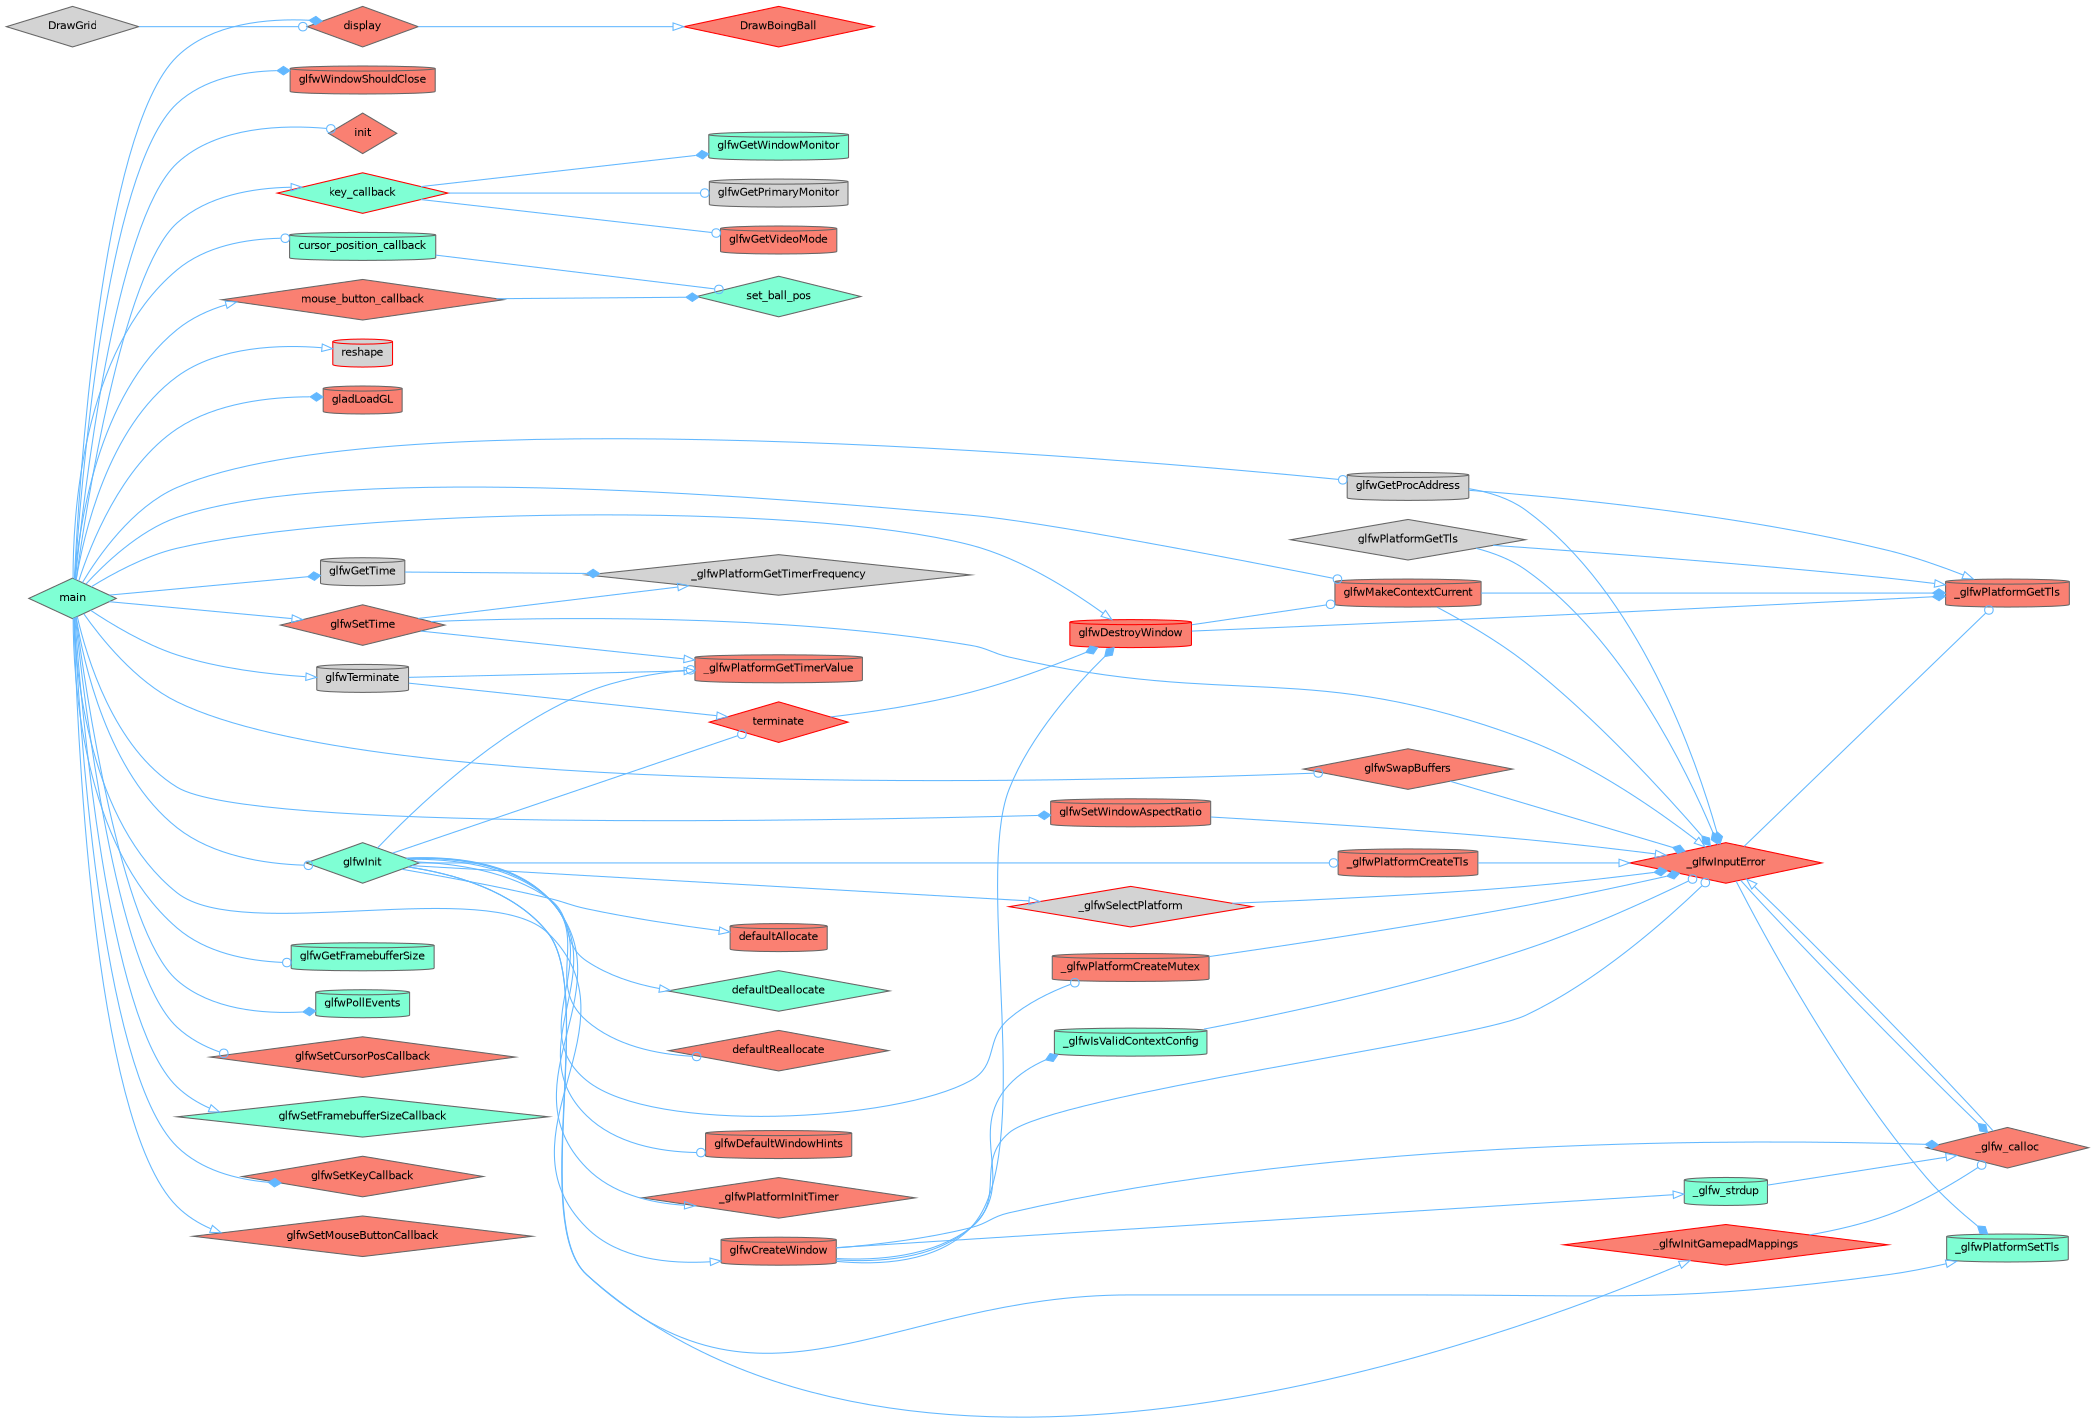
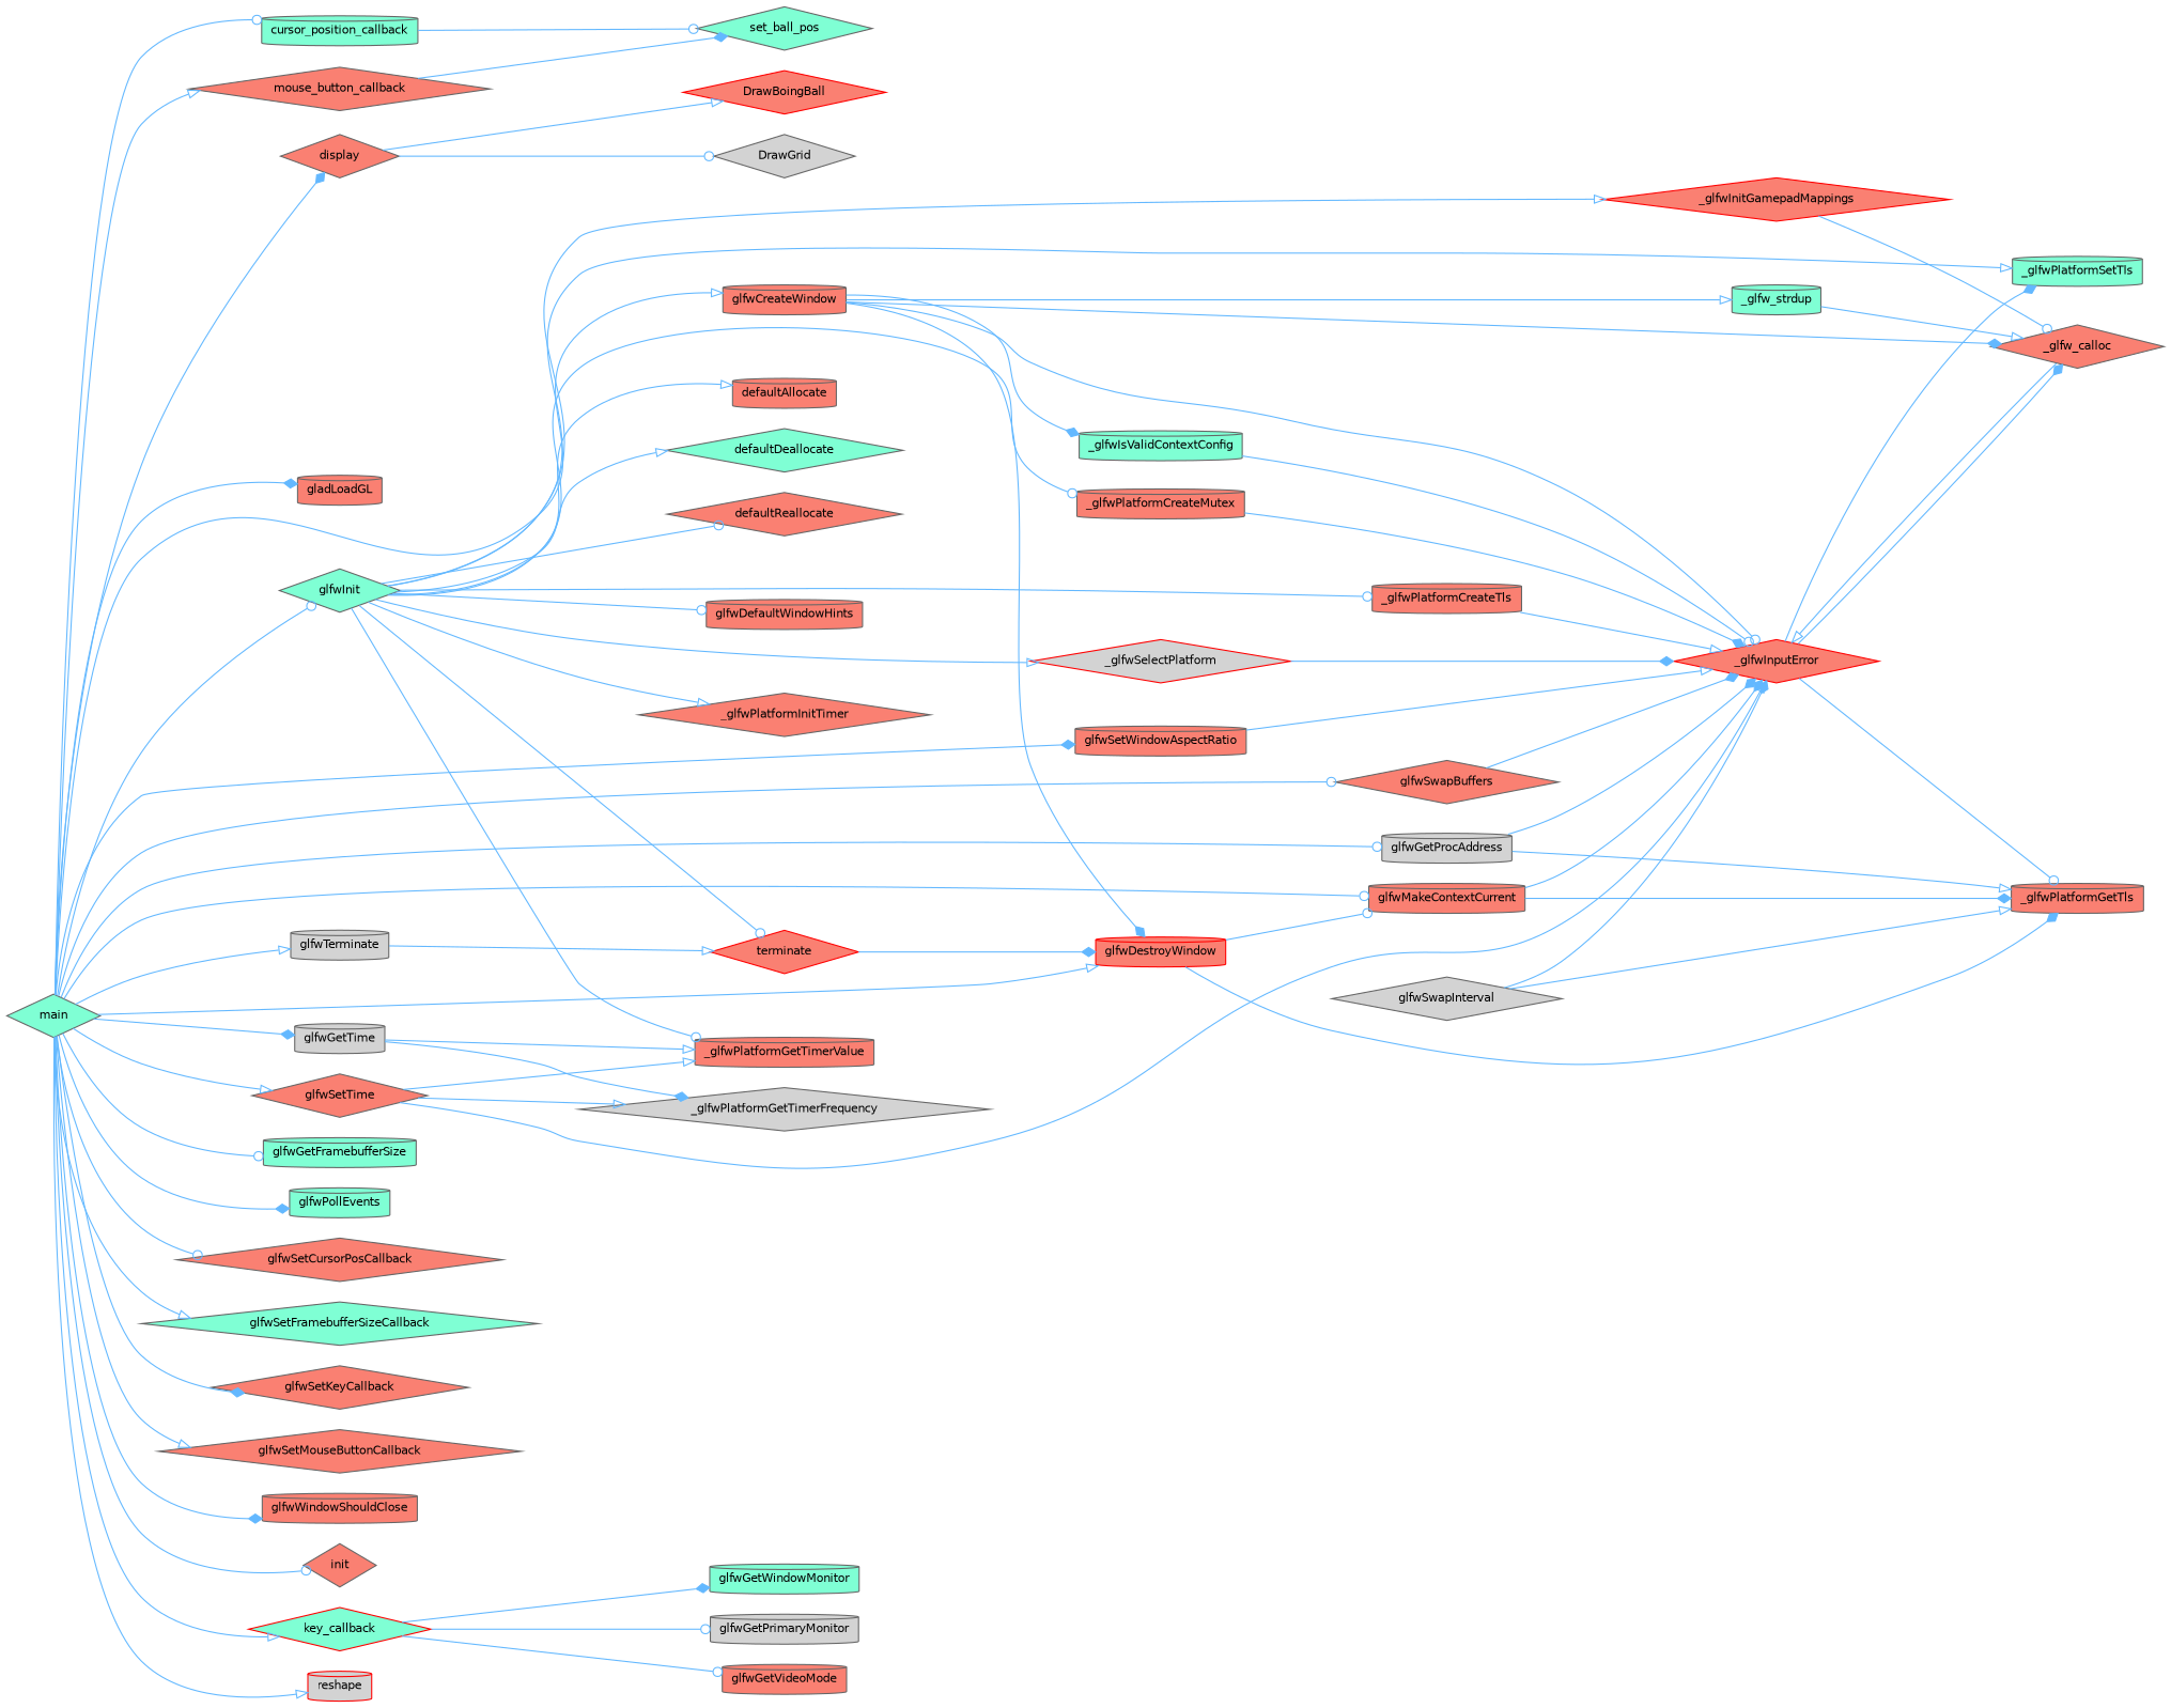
  digraph {
    rankdir=LR
    node [color=grey40 fillcolor=salmon fontname=Helvetica fontsize=10 shape=diamond style=filled]
    edge [arrowhead=onormal color=steelblue1 fontname=Helvetica fontsize=10 labelfontname=Helvetica labelfontsize=10 style=solid]
    n1 [color=gray40 fillcolor=aquamarine fontcolor=black height=0.2 label=main width=0.4]
    n2 [fillcolor=aquamarine height=0.2 label=cursor_position_callback shape=cylinder width=0.4]
    n3 [height=0.2 label=display width=0.4]
    n4 [height=0.2 label=gladLoadGL shape=cylinder width=0.4]
    n5 [height=0.2 label=glfwCreateWindow shape=cylinder width=0.4]
    n6 [height=0.2 label=glfwMakeContextCurrent shape=cylinder width=0.4]
    n7 [fillcolor=aquamarine height=0.2 label=glfwGetFramebufferSize shape=cylinder width=0.4]
    n8 [fillcolor=lightgrey height=0.2 label=glfwGetProcAddress shape=cylinder width=0.4]
    n9 [fillcolor=lightgrey height=0.2 label=glfwGetTime shape=cylinder width=0.4]
    n10 [fillcolor=aquamarine height=0.2 label=glfwInit width=0.4]
    n11 [fillcolor=aquamarine height=0.2 label=glfwPollEvents shape=cylinder width=0.4]
    n12 [height=0.2 label=glfwSetCursorPosCallback width=0.4]
    n13 [fillcolor=aquamarine height=0.2 label=glfwSetFramebufferSizeCallback width=0.4]
    n14 [height=0.2 label=glfwSetKeyCallback width=0.4]
    n15 [height=0.2 label=glfwSetMouseButtonCallback width=0.4]
    n16 [height=0.2 label=glfwSetTime width=0.4]
    n17 [height=0.2 label=glfwSetWindowAspectRatio shape=cylinder width=0.4]
    n18 [height=0.2 label=glfwSwapBuffers width=0.4]
    n19 [fillcolor=lightgrey height=0.2 label=glfwTerminate shape=cylinder width=0.4]
    n20 [height=0.2 label=glfwWindowShouldClose shape=cylinder width=0.4]
    n21 [height=0.2 label=init width=0.4]
    n22 [color=red fillcolor=aquamarine height=0.2 label=key_callback width=0.4]
    n23 [height=0.2 label=mouse_button_callback width=0.4]
    n24 [color=red fillcolor=lightgrey height=0.2 label=reshape shape=cylinder width=0.4]
    n25 [color=red height=0.2 label=glfwDestroyWindow shape=cylinder width=0.4]
    n26 [fillcolor=aquamarine height=0.2 label=set_ball_pos width=0.4]
    n27 [color=red height=0.2 label=DrawBoingBall width=0.4]
    n28 [fillcolor=lightgrey height=0.2 label=DrawGrid width=0.4]
    n29 [height=0.2 label=_glfw_calloc width=0.4]
    n30 [color=red height=0.2 label=_glfwInputError width=0.4]
    n31 [fillcolor=aquamarine height=0.2 label=_glfw_strdup shape=cylinder width=0.4]
    n32 [fillcolor=aquamarine height=0.2 label=_glfwIsValidContextConfig shape=cylinder width=0.4]
    n33 [height=0.2 label=_glfwPlatformGetTls shape=cylinder width=0.4]
    n34 [fillcolor=lightgrey height=0.2 label=_glfwPlatformGetTimerFrequency width=0.4]
    n35 [height=0.2 label=_glfwPlatformGetTimerValue shape=cylinder width=0.4]
    n36 [fillcolor=aquamarine height=0.2 label=_glfwPlatformSetTls shape=cylinder width=0.4]
    n37 [color=red height=0.2 label=_glfwInitGamepadMappings width=0.4]
    n38 [height=0.2 label=_glfwPlatformCreateMutex shape=cylinder width=0.4]
    n39 [height=0.2 label=_glfwPlatformCreateTls shape=cylinder width=0.4]
    n40 [height=0.2 label=_glfwPlatformInitTimer width=0.4]
    n41 [color=red fillcolor=lightgrey height=0.2 label=_glfwSelectPlatform width=0.4]
    n42 [height=0.2 label=defaultAllocate shape=cylinder width=0.4]
    n43 [fillcolor=aquamarine height=0.2 label=defaultDeallocate width=0.4]
    n44 [height=0.2 label=defaultReallocate width=0.4]
    n45 [height=0.2 label=glfwDefaultWindowHints shape=cylinder width=0.4]
    n46 [color=red height=0.2 label=terminate width=0.4]
-   n47 [fillcolor=lightgrey height=0.2 label=glfwPlatformGetTls width=0.4]
+   n47 [fillcolor=lightgrey height=0.2 label=glfwSwapInterval width=0.4]
    n48 [fillcolor=lightgrey height=0.2 label=glfwGetPrimaryMonitor shape=cylinder width=0.4]
    n49 [height=0.2 label=glfwGetVideoMode shape=cylinder width=0.4]
    n50 [fillcolor=aquamarine height=0.2 label=glfwGetWindowMonitor shape=cylinder width=0.4]
    n1 -> n2 [arrowhead=odot]
    n1 -> n3 [arrowhead=diamond]
    n1 -> n4 [arrowhead=diamond]
    n1 -> n5
    n1 -> n6 [arrowhead=odot]
    n1 -> n7 [arrowhead=odot]
    n1 -> n8 [arrowhead=odot]
    n1 -> n9 [arrowhead=diamond]
    n1 -> n10 [arrowhead=odot]
    n1 -> n11 [arrowhead=diamond]
    n1 -> n12 [arrowhead=odot]
    n1 -> n13
    n1 -> n14 [arrowhead=diamond]
    n1 -> n15
    n1 -> n16
    n1 -> n17 [arrowhead=diamond]
    n1 -> n18 [arrowhead=odot]
    n1 -> n19
    n1 -> n20 [arrowhead=diamond]
    n1 -> n21 [arrowhead=odot]
    n1 -> n22
    n1 -> n23
    n1 -> n24
    n1 -> n25
    n2 -> n26 [arrowhead=odot]
    n3 -> n27
-   n28 -> n3 [arrowhead=odot]
+   n3 -> n28 [arrowhead=odot]
    n5 -> n25 [arrowhead=diamond]
    n5 -> n29 [arrowhead=diamond]
    n5 -> n30 [arrowhead=odot]
    n5 -> n31
    n5 -> n32 [arrowhead=diamond]
    n6 -> n30 [arrowhead=diamond]
    n6 -> n33 [arrowhead=diamond]
    n8 -> n30 [arrowhead=diamond]
    n8 -> n33
    n9 -> n34 [arrowhead=diamond]
-   n19 -> n35
+   n9 -> n35
    n10 -> n35 [arrowhead=odot]
    n10 -> n36
    n10 -> n37
    n10 -> n38 [arrowhead=odot]
    n10 -> n39 [arrowhead=odot]
    n10 -> n40
    n10 -> n41
    n10 -> n42
    n10 -> n43
    n10 -> n44 [arrowhead=odot]
    n10 -> n45 [arrowhead=odot]
    n10 -> n46 [arrowhead=odot]
    n16 -> n30
    n16 -> n34
    n16 -> n35
    n17 -> n30
    n18 -> n30 [arrowhead=diamond]
    n19 -> n46
    n22 -> n48 [arrowhead=odot]
    n22 -> n49 [arrowhead=odot]
    n22 -> n50 [arrowhead=diamond]
    n23 -> n26 [arrowhead=diamond]
    n25 -> n6 [arrowhead=odot]
    n25 -> n33 [arrowhead=diamond]
    n29 -> n30
    n30 -> n29 [arrowhead=diamond]
    n30 -> n33 [arrowhead=odot]
    n30 -> n36 [arrowhead=diamond]
    n31 -> n29
    n32 -> n30 [arrowhead=odot]
    n37 -> n29 [arrowhead=odot]
    n38 -> n30 [arrowhead=diamond]
    n39 -> n30
    n41 -> n30 [arrowhead=diamond]
    n46 -> n25 [arrowhead=diamond]
    n47 -> n30 [arrowhead=diamond]
    n47 -> n33
  }
